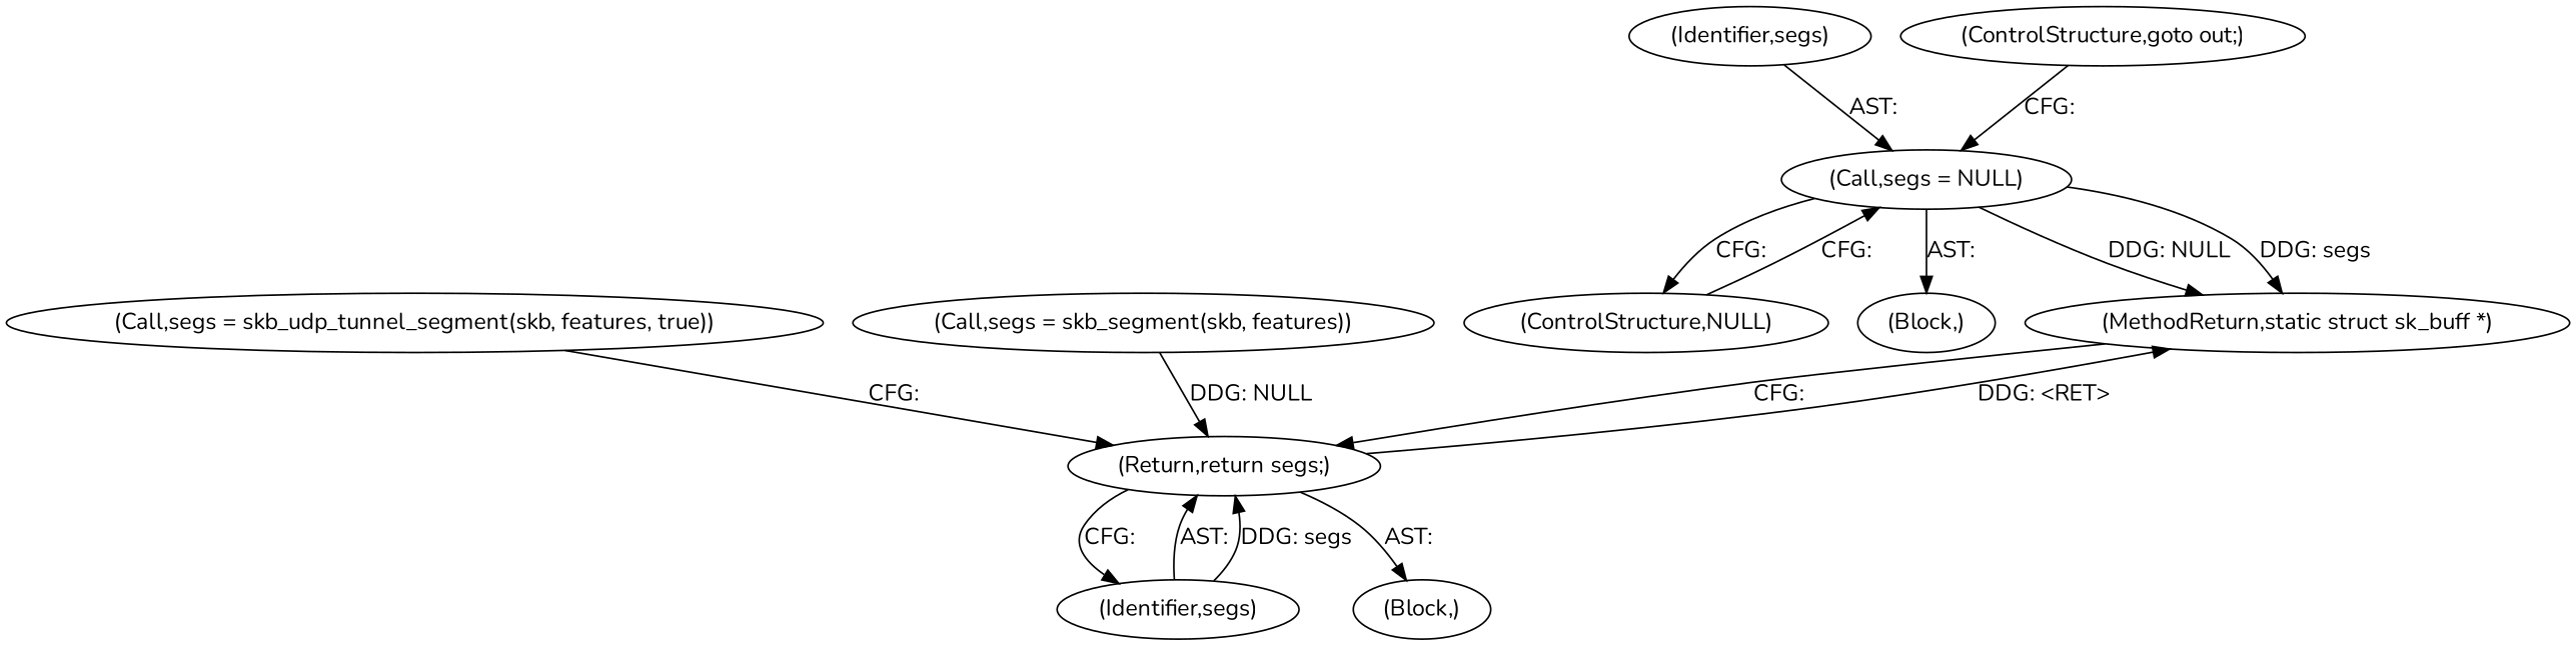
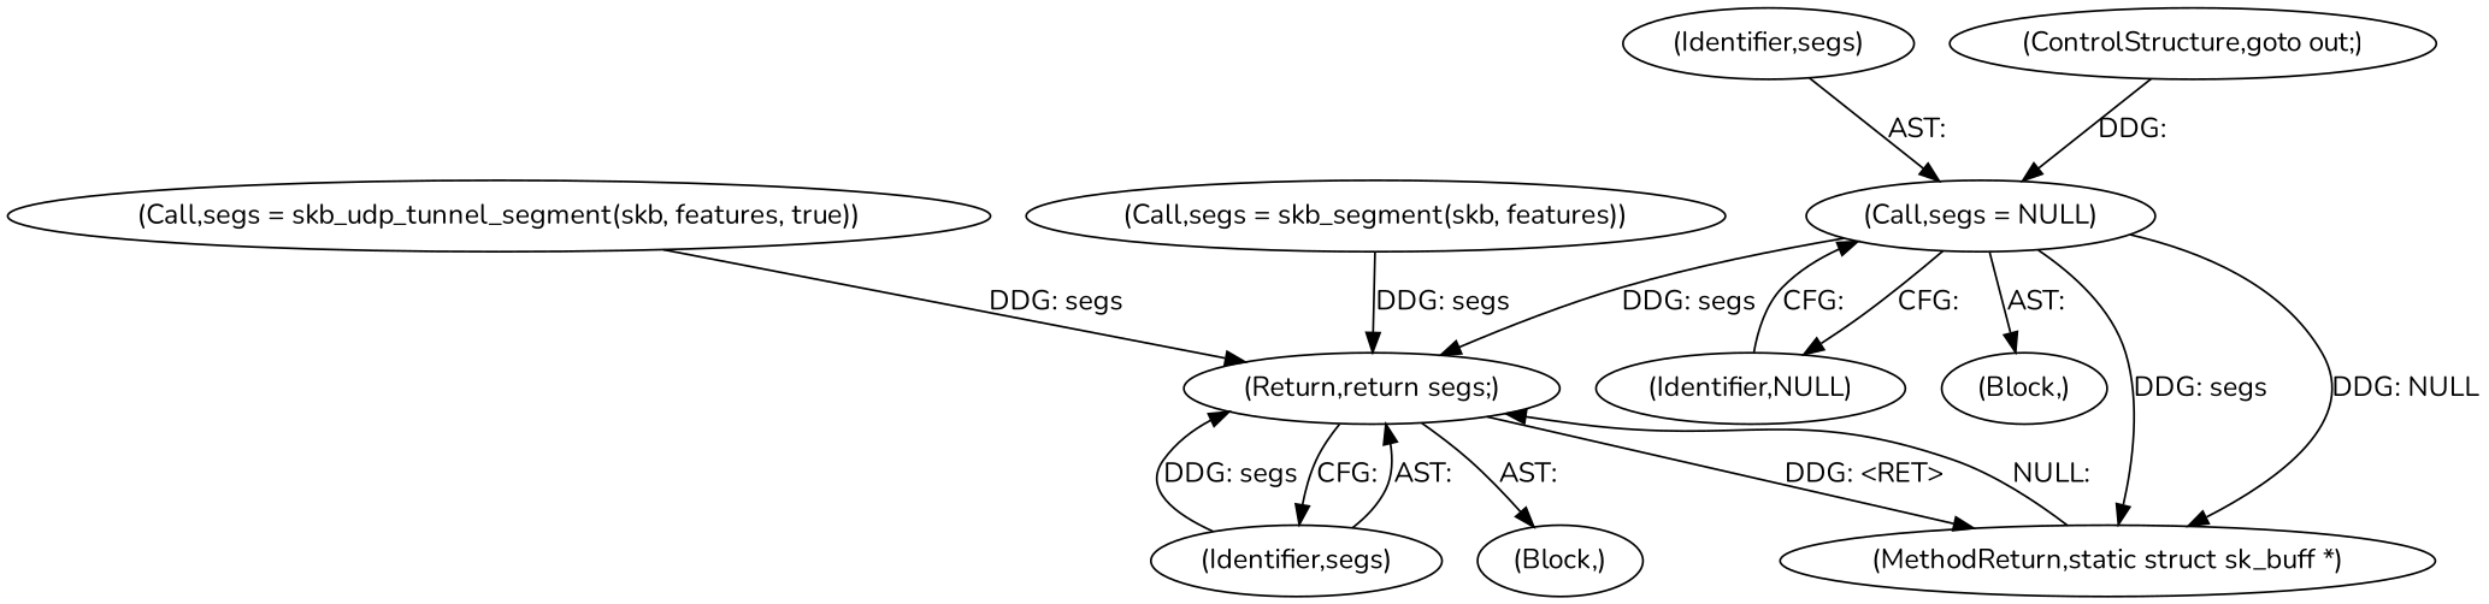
  digraph {
    fontname=Nunito
    node [fontname=Nunito]
    edge [fontname=Nunito]
    n1 [label="(Call,segs = NULL)"]
    n2 [label="(Return,return segs;)"]
-   n3 [label="(ControlStructure,NULL)"]
+   n3 [label="(Identifier,NULL)"]
    n4 [label="(Block,)"]
    n5 [label="(MethodReturn,static struct sk_buff *)"]
    n6 [label="(Identifier,segs)"]
    n7 [label="(Block,)"]
    n8 [label="(Identifier,segs)"]
    n9 [label="(Call,segs = skb_udp_tunnel_segment(skb, features, true))"]
    n10 [label="(Call,segs = skb_segment(skb, features))"]
    n11 [label="(ControlStructure,goto out;)"]
+   n1 -> n2 [label="DDG: segs"]
    n1 -> n3 [label="CFG: "]
    n1 -> n4 [label="AST: "]
    n1 -> n5 [label="DDG: NULL"]
    n1 -> n5 [label="DDG: segs"]
    n2 -> n5 [label="DDG: <RET>"]
    n2 -> n6 [label="CFG: "]
    n2 -> n7 [label="AST: "]
    n3 -> n1 [label="CFG: "]
-   n5 -> n2 [label="CFG: "]
+   n5 -> n2 [label="NULL: "]
    n6 -> n2 [label="AST: "]
    n6 -> n2 [label="DDG: segs"]
    n8 -> n1 [label="AST: "]
-   n9 -> n2 [label="CFG: "]
-   n10 -> n2 [label="DDG: NULL"]
-   n11 -> n1 [label="CFG: "]
+   n9 -> n2 [label="DDG: segs"]
+   n10 -> n2 [label="DDG: segs"]
+   n11 -> n1 [label="DDG: "]
  }
